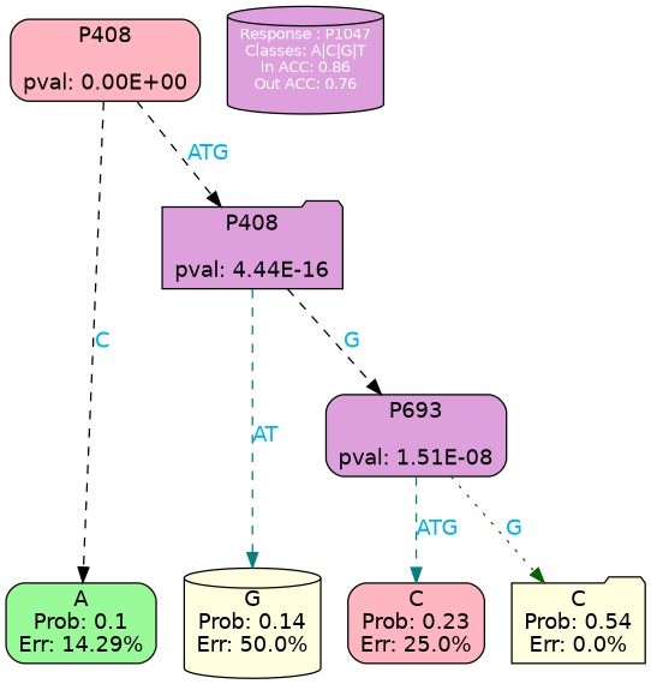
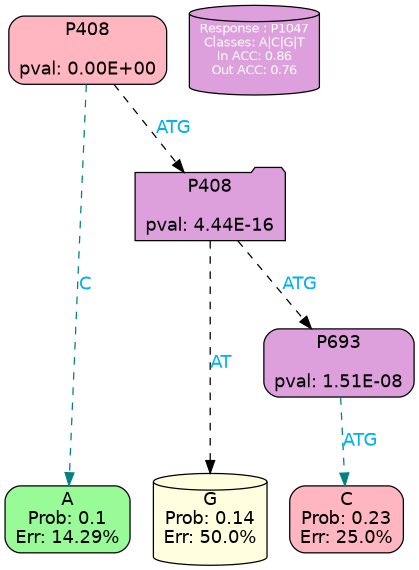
  digraph {
    fontname="DejaVu Sans"
    ranksep=equally
    splines=polylines
    node [color=black fillcolor=plum fontname="DejaVu Sans" shape=box style="filled, rounded"]
    edge [color=black fontcolor=deepskyblue2 fontname="DejaVu Sans" style=dashed]
    n1 [fillcolor=lightyellow label="G\nProb: 0.14\nErr: 50.0%" shape=cylinder]
    n2 [fillcolor=lightpink label="C\nProb: 0.23\nErr: 25.0%"]
-   n3 [fillcolor=lightyellow label="C\nProb: 0.54\nErr: 0.0%" shape=folder]
    n4 [fillcolor=palegreen label="A\nProb: 0.1\nErr: 14.29%"]
    n5 [align=left fontcolor=white fontsize=10 label="Response : P1047\nClasses: A|C|G|T\nIn ACC: 0.86\nOut ACC: 0.76\n" shape=cylinder style=filled]
    n6 [fillcolor=lightpink label="P408\n\npval: 0.00E+00"]
    n7 [label="P408\n\npval: 4.44E-16" shape=folder]
    n8 [label="P693\n\npval: 1.51E-08"]
    subgraph sub_1 {
      rank=same
      n1
      n2
-     n3
      n4
    }
    subgraph sub_2 {
      rank=same
      n5
      n6
    }
-   n6 -> n4 [label=C]
+   n6 -> n4 [color=teal label=C]
    n6 -> n7 [label=ATG]
-   n7 -> n1 [color=teal label=AT]
-   n7 -> n8 [label=G]
+   n7 -> n1 [label=AT]
+   n7 -> n8 [label=ATG]
    n8 -> n2 [color=teal label=ATG]
-   n8 -> n3 [color=darkgreen label=G style=dotted]
  }
